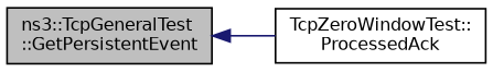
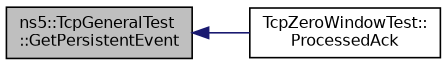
  digraph {
    rankdir=LR
    node [color=black fontname=Helvetica fontsize=10 shape=record style=filled]
-   n1 [fillcolor=grey75 fontcolor=black height=0.2 label="ns3::TcpGeneralTest\l::GetPersistentEvent" width=0.4]
+   n1 [fillcolor=grey75 fontcolor=black height=0.2 label="ns5::TcpGeneralTest\l::GetPersistentEvent" width=0.4]
    n2 [fillcolor=white height=0.2 label="TcpZeroWindowTest::\lProcessedAck" width=0.4]
    n1 -> n2 [color=midnightblue dir=back fontname=Helvetica fontsize=10 labelfontname=Helvetica labelfontsize=10 style=solid]
  }
